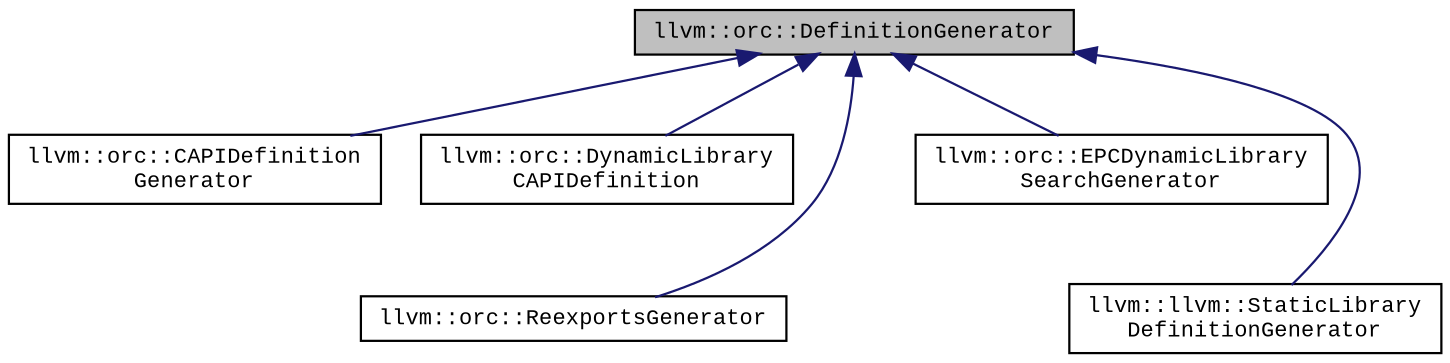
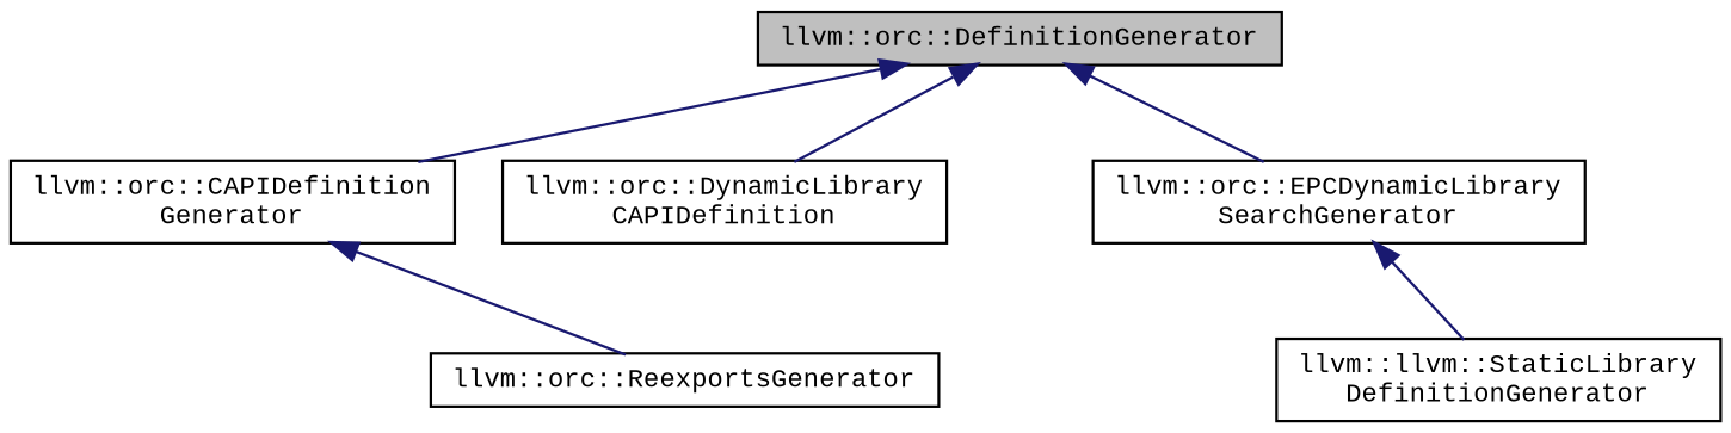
  digraph {
    fontname="Liberation Mono"
    rankdir=TB
    node [color=black fontname="Liberation Mono" fontsize=10 shape=record]
    edge [color=midnightblue dir=back fontname="Liberation Mono" fontsize=10 labelfontname=Helvetica labelfontsize=10 style=solid]
    n1 [fillcolor=grey75 fontcolor=black height=0.2 label="llvm::orc::DefinitionGenerator" style=filled width=0.4]
    n2 [height=0.2 label="llvm::orc::CAPIDefinition\lGenerator" width=0.4]
    n3 [height=0.2 label="llvm::orc::DynamicLibrary\lCAPIDefinition" width=0.4]
    n4 [height=0.2 label="llvm::orc::EPCDynamicLibrary\lSearchGenerator" width=0.4]
    n5 [height=0.2 label="llvm::orc::ReexportsGenerator" width=0.4]
    n6 [height=0.2 label="llvm::llvm::StaticLibrary\lDefinitionGenerator" width=0.4]
    n1 -> n2
    n1 -> n3
    n1 -> n4
-   n1 -> n5
-   n1 -> n6
+   n2 -> n5
+   n4 -> n6
  }
